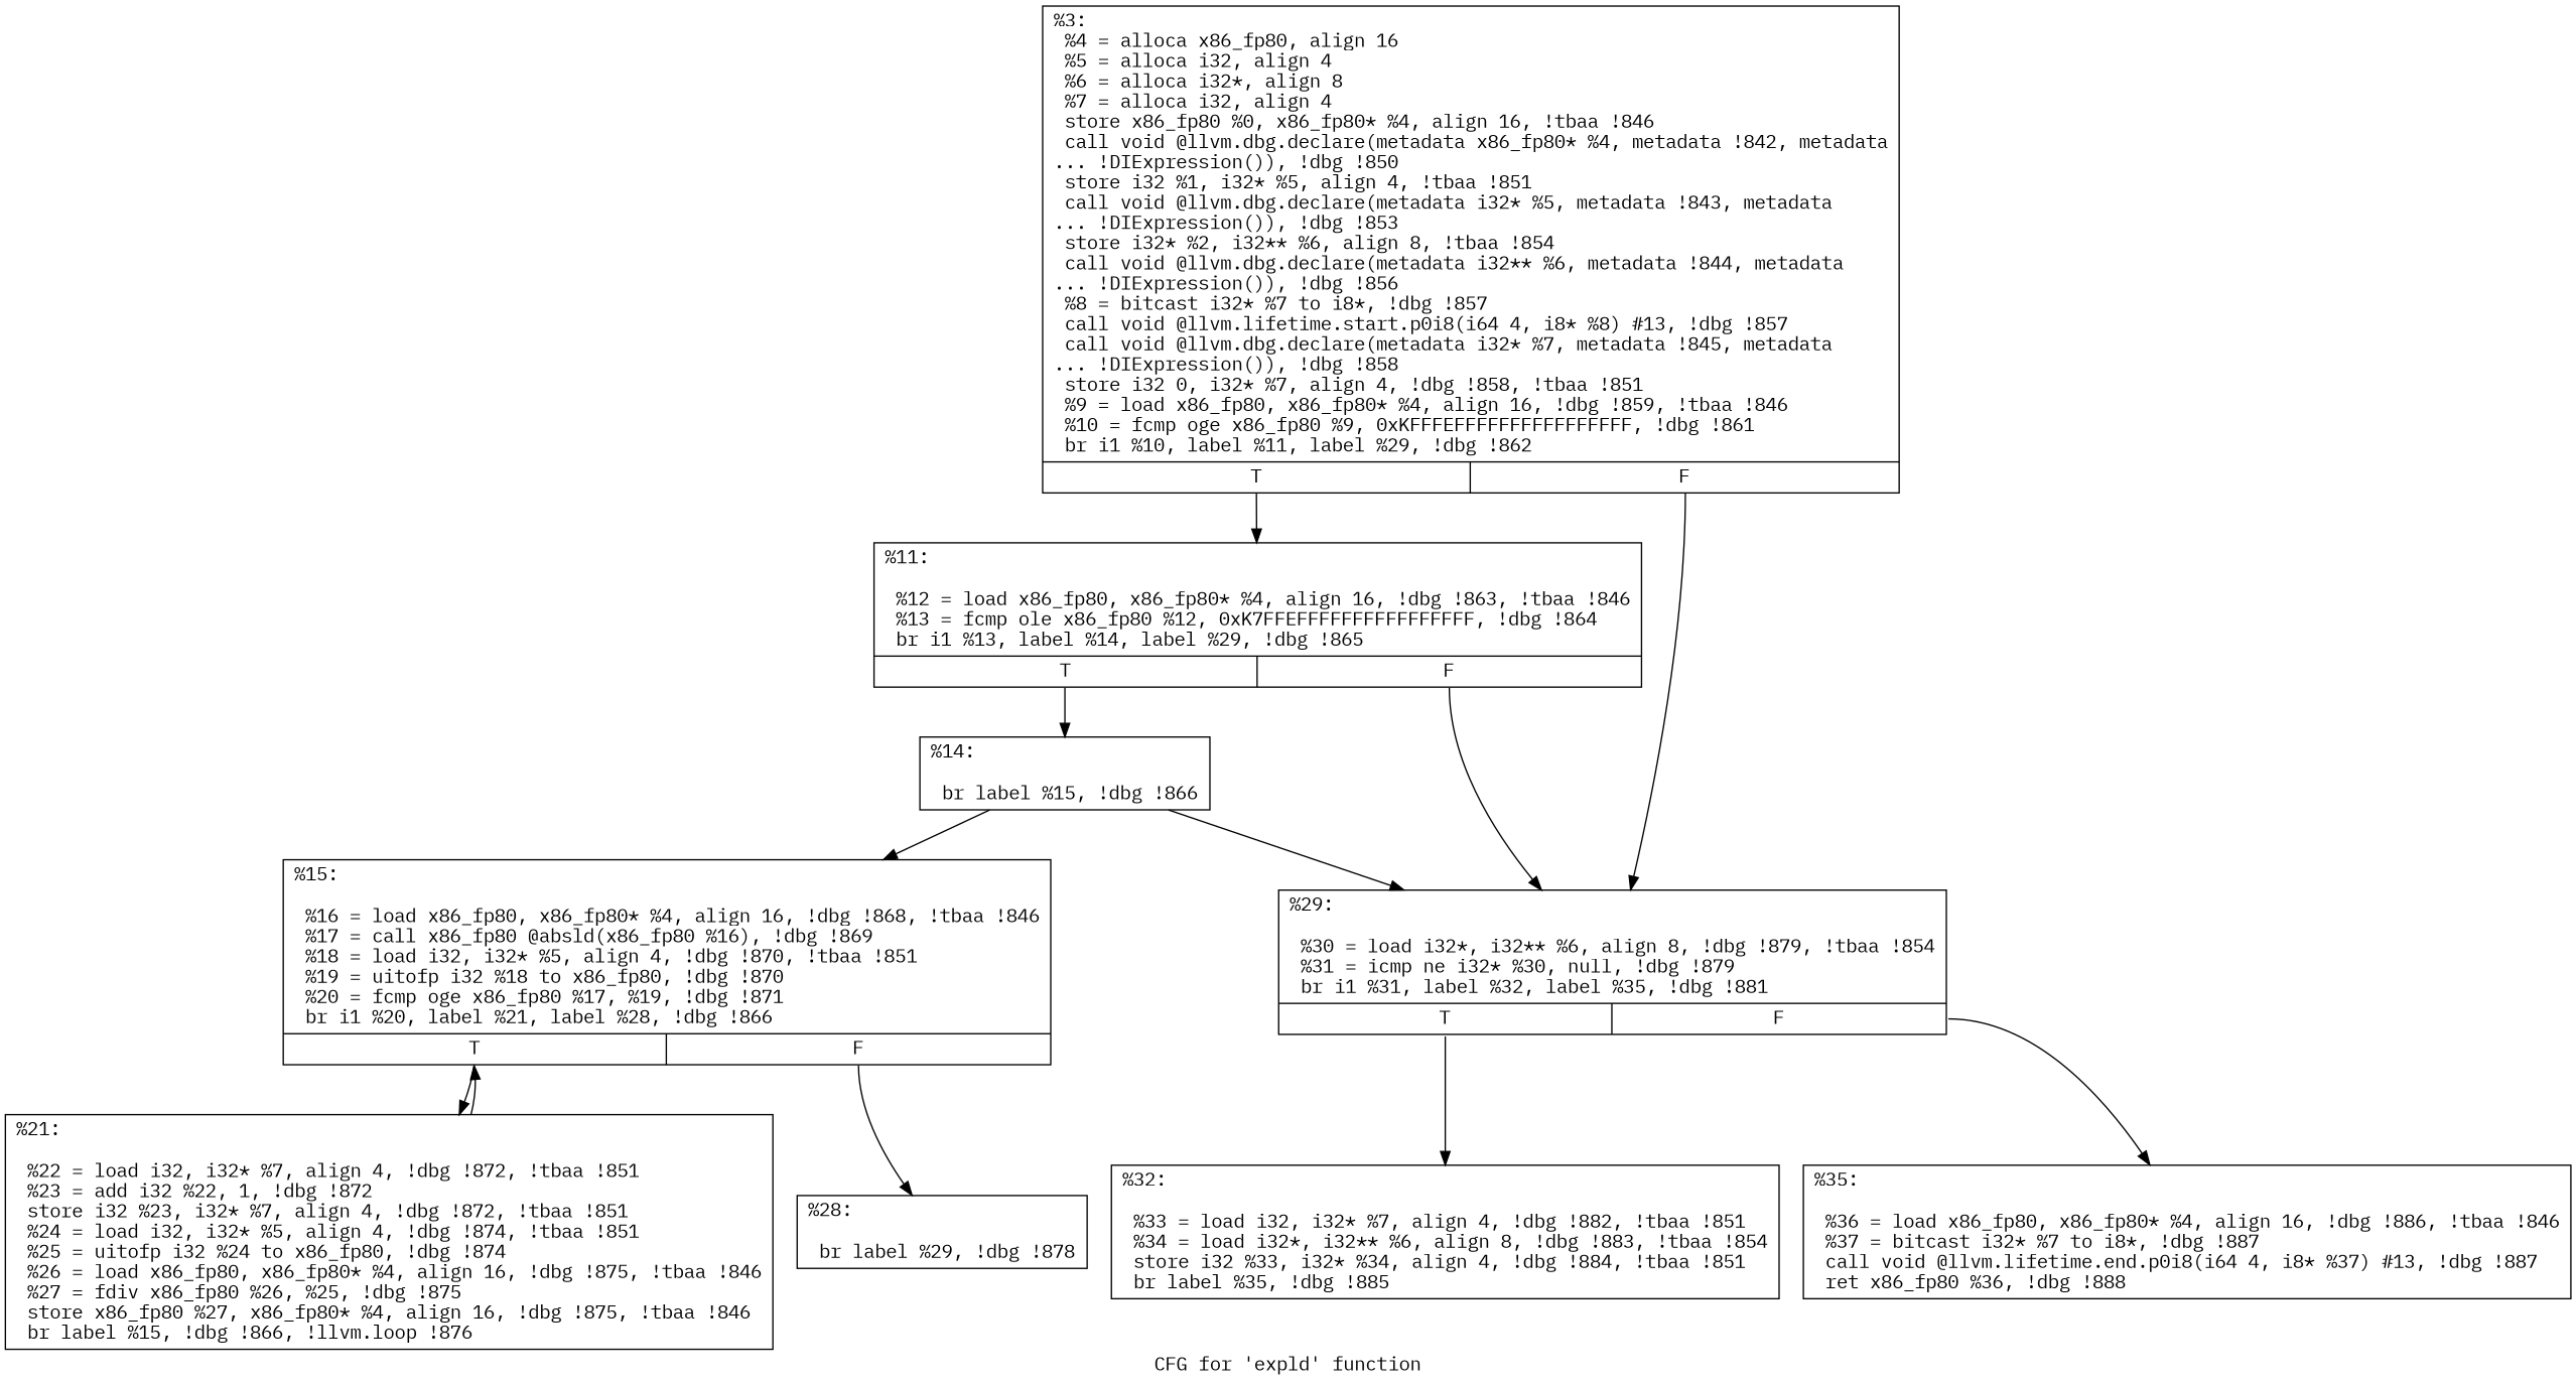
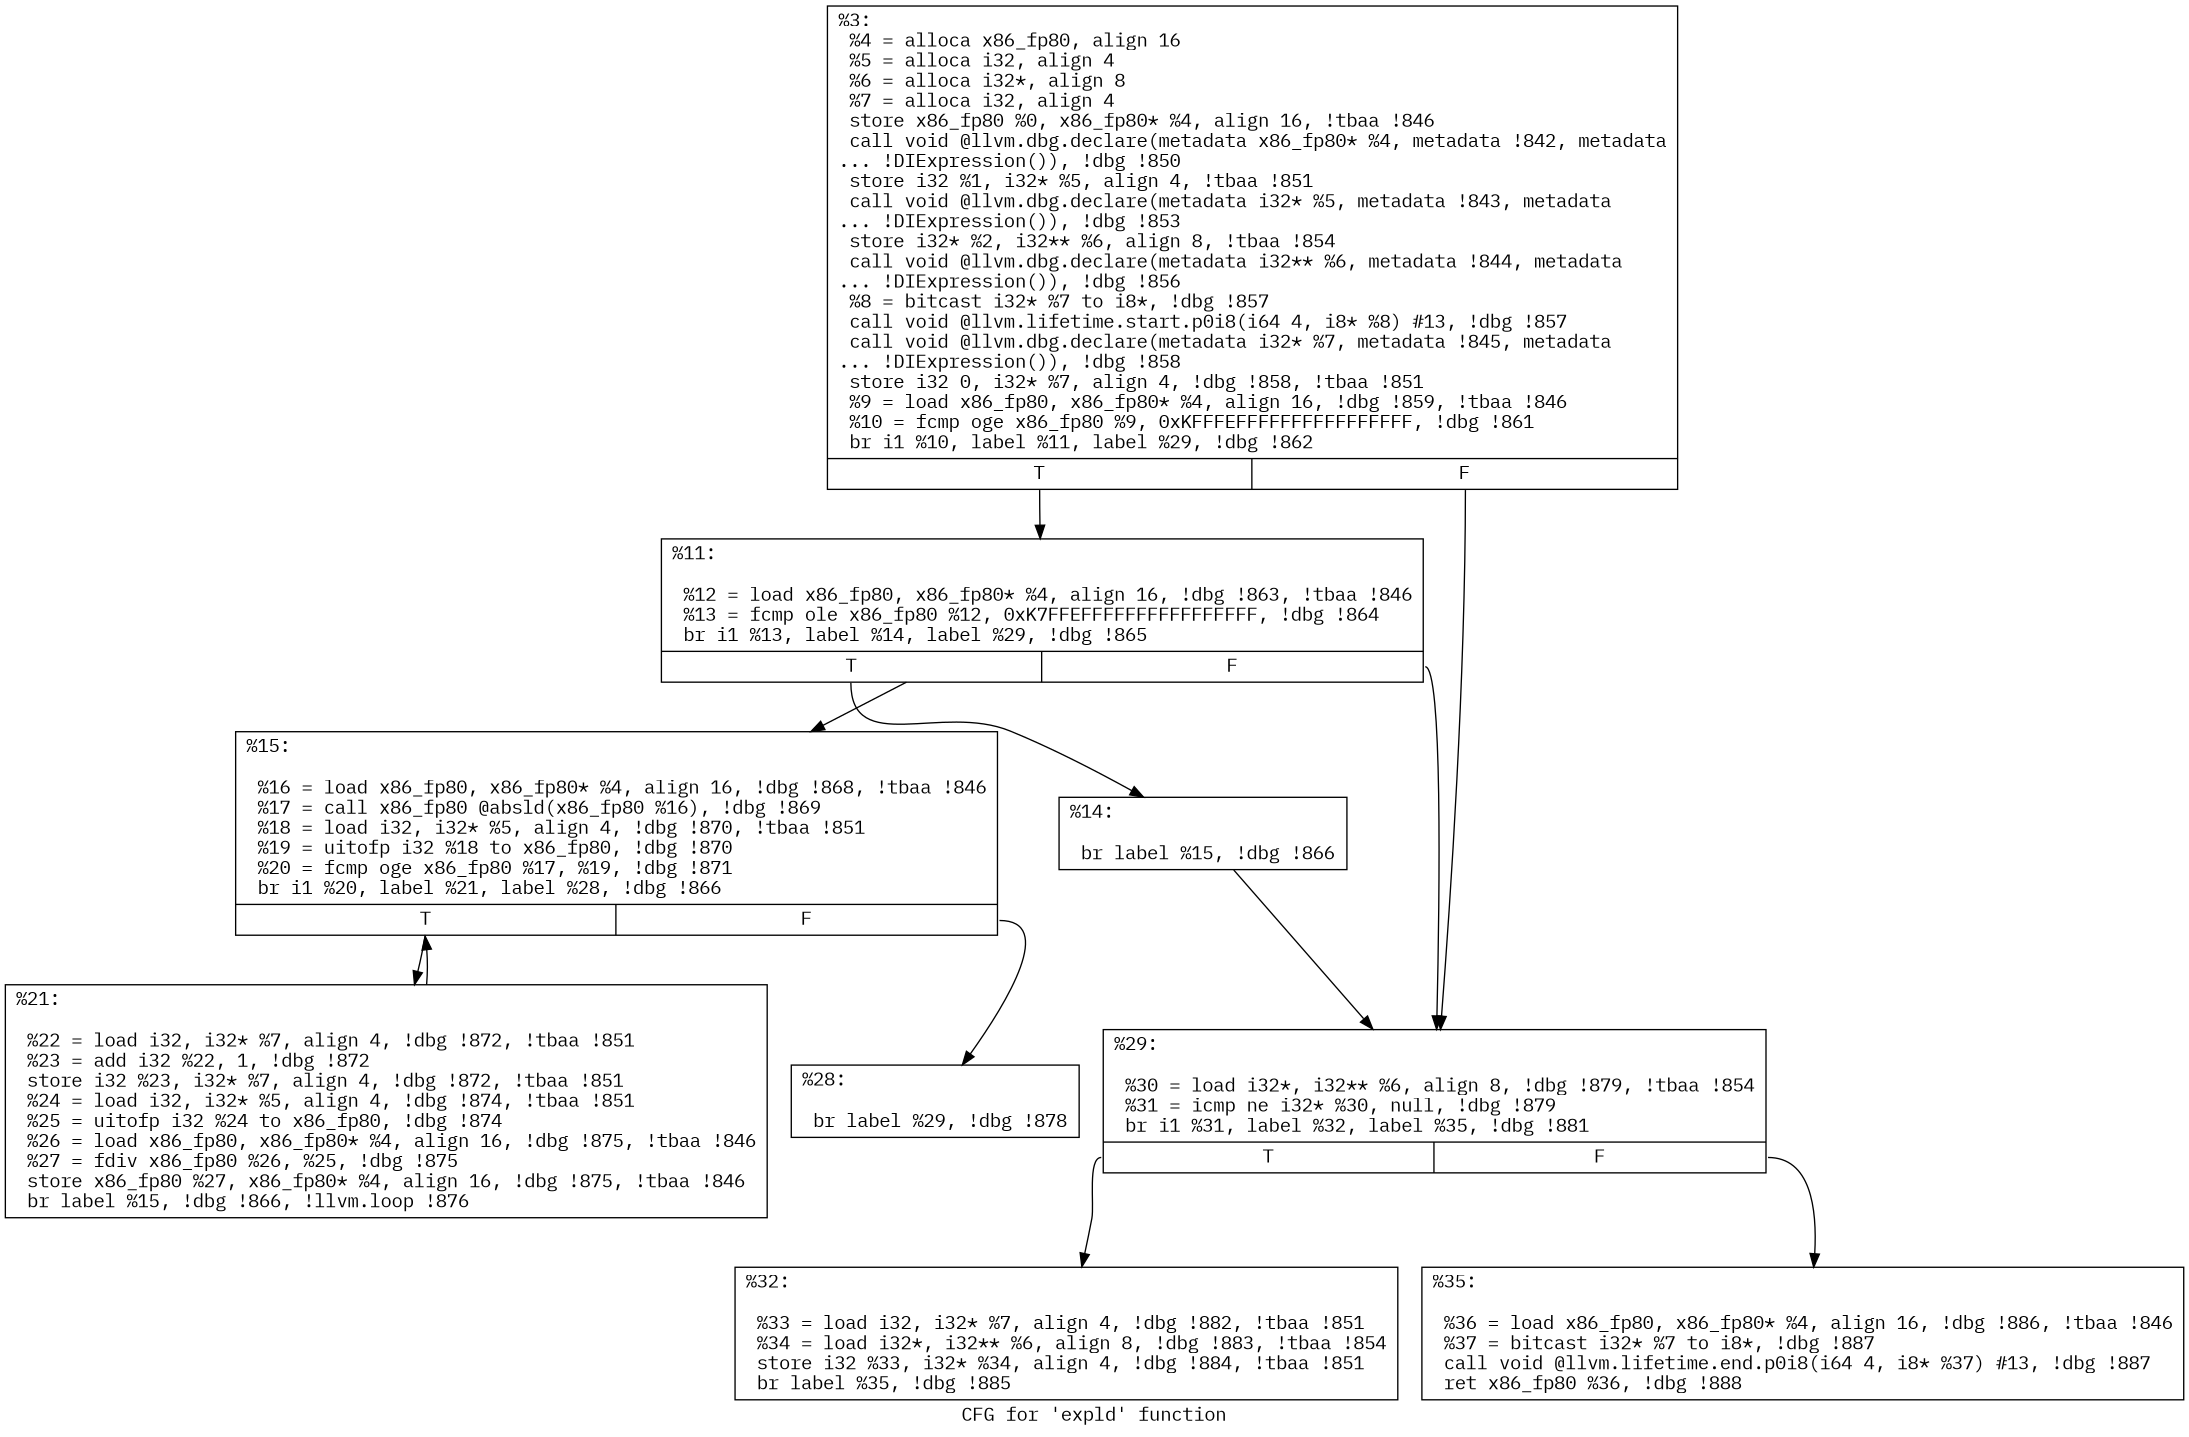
  digraph {
    fontname="IBM Plex Mono"
    label="CFG for 'expld' function"
    node [fontname="IBM Plex Mono" shape=record]
    edge [fontname="IBM Plex Mono" tailport=s0]
    n1 [label="{%3:\l  %4 = alloca x86_fp80, align 16\l  %5 = alloca i32, align 4\l  %6 = alloca i32*, align 8\l  %7 = alloca i32, align 4\l  store x86_fp80 %0, x86_fp80* %4, align 16, !tbaa !846\l  call void @llvm.dbg.declare(metadata x86_fp80* %4, metadata !842, metadata\l... !DIExpression()), !dbg !850\l  store i32 %1, i32* %5, align 4, !tbaa !851\l  call void @llvm.dbg.declare(metadata i32* %5, metadata !843, metadata\l... !DIExpression()), !dbg !853\l  store i32* %2, i32** %6, align 8, !tbaa !854\l  call void @llvm.dbg.declare(metadata i32** %6, metadata !844, metadata\l... !DIExpression()), !dbg !856\l  %8 = bitcast i32* %7 to i8*, !dbg !857\l  call void @llvm.lifetime.start.p0i8(i64 4, i8* %8) #13, !dbg !857\l  call void @llvm.dbg.declare(metadata i32* %7, metadata !845, metadata\l... !DIExpression()), !dbg !858\l  store i32 0, i32* %7, align 4, !dbg !858, !tbaa !851\l  %9 = load x86_fp80, x86_fp80* %4, align 16, !dbg !859, !tbaa !846\l  %10 = fcmp oge x86_fp80 %9, 0xKFFFEFFFFFFFFFFFFFFFF, !dbg !861\l  br i1 %10, label %11, label %29, !dbg !862\l|{<s0>T|<s1>F}}"]
    n2 [label="{%11:\l\l  %12 = load x86_fp80, x86_fp80* %4, align 16, !dbg !863, !tbaa !846\l  %13 = fcmp ole x86_fp80 %12, 0xK7FFEFFFFFFFFFFFFFFFF, !dbg !864\l  br i1 %13, label %14, label %29, !dbg !865\l|{<s0>T|<s1>F}}"]
    n3 [label="{%29:\l\l  %30 = load i32*, i32** %6, align 8, !dbg !879, !tbaa !854\l  %31 = icmp ne i32* %30, null, !dbg !879\l  br i1 %31, label %32, label %35, !dbg !881\l|{<s0>T|<s1>F}}"]
    n4 [label="{%14:\l\l  br label %15, !dbg !866\l}"]
    n5 [label="{%32:\l\l  %33 = load i32, i32* %7, align 4, !dbg !882, !tbaa !851\l  %34 = load i32*, i32** %6, align 8, !dbg !883, !tbaa !854\l  store i32 %33, i32* %34, align 4, !dbg !884, !tbaa !851\l  br label %35, !dbg !885\l}"]
    n6 [label="{%35:\l\l  %36 = load x86_fp80, x86_fp80* %4, align 16, !dbg !886, !tbaa !846\l  %37 = bitcast i32* %7 to i8*, !dbg !887\l  call void @llvm.lifetime.end.p0i8(i64 4, i8* %37) #13, !dbg !887\l  ret x86_fp80 %36, !dbg !888\l}"]
    n7 [label="{%15:\l\l  %16 = load x86_fp80, x86_fp80* %4, align 16, !dbg !868, !tbaa !846\l  %17 = call x86_fp80 @absld(x86_fp80 %16), !dbg !869\l  %18 = load i32, i32* %5, align 4, !dbg !870, !tbaa !851\l  %19 = uitofp i32 %18 to x86_fp80, !dbg !870\l  %20 = fcmp oge x86_fp80 %17, %19, !dbg !871\l  br i1 %20, label %21, label %28, !dbg !866\l|{<s0>T|<s1>F}}"]
    n8 [label="{%21:\l\l  %22 = load i32, i32* %7, align 4, !dbg !872, !tbaa !851\l  %23 = add i32 %22, 1, !dbg !872\l  store i32 %23, i32* %7, align 4, !dbg !872, !tbaa !851\l  %24 = load i32, i32* %5, align 4, !dbg !874, !tbaa !851\l  %25 = uitofp i32 %24 to x86_fp80, !dbg !874\l  %26 = load x86_fp80, x86_fp80* %4, align 16, !dbg !875, !tbaa !846\l  %27 = fdiv x86_fp80 %26, %25, !dbg !875\l  store x86_fp80 %27, x86_fp80* %4, align 16, !dbg !875, !tbaa !846\l  br label %15, !dbg !866, !llvm.loop !876\l}"]
    n9 [label="{%28:\l\l  br label %29, !dbg !878\l}"]
    n1 -> n2
    n1 -> n3 [tailport=s1]
    n2 -> n3 [tailport=s1]
    n2 -> n4
    n3 -> n5
    n3 -> n6 [tailport=s1]
    n4 -> n3 [tailport=""]
-   n4 -> n7 [tailport=""]
+   n2 -> n7 [tailport=""]
    n7 -> n8
    n7 -> n9 [tailport=s1]
    n8 -> n7 [tailport=""]
  }
